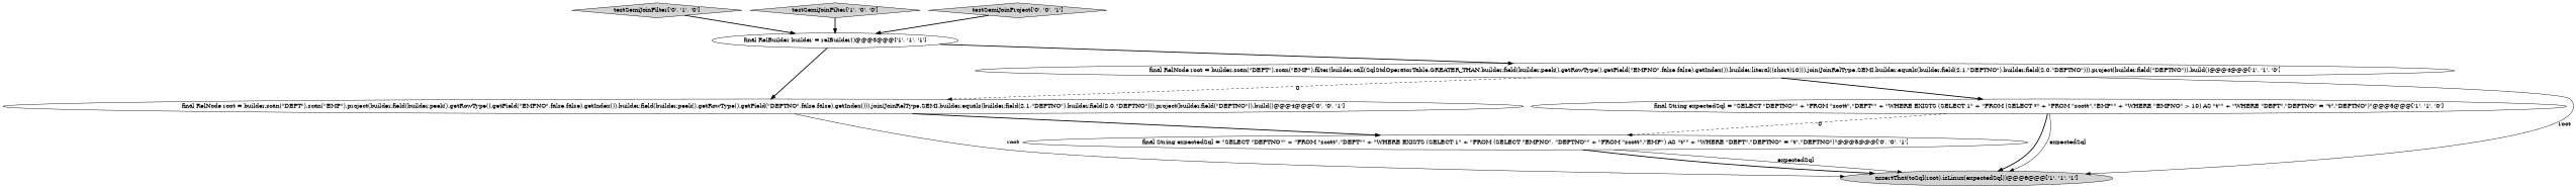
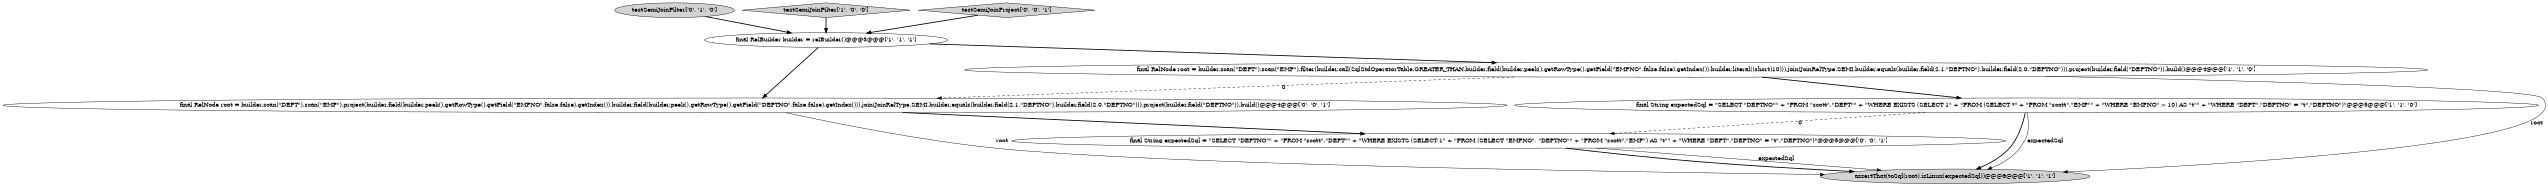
  digraph {
    node [fillcolor=white shape=ellipse style=filled]
    edge [style=bold]
-   n1 [fillcolor=lightgray label="testSemiJoinFilter['0', '1', '0']" shape=diamond]
+   n1 [fillcolor=lightgray label="testSemiJoinFilter['0', '1', '0']"]
    n2 [label="final RelBuilder builder = relBuilder()@@@3@@@['1', '1', '1']"]
    n3 [fillcolor=lightgray label="assertThat(toSql(root),isLinux(expectedSql))@@@6@@@['1', '1', '1']"]
    n4 [fillcolor=lightgray label="testSemiJoinFilter['1', '0', '0']" shape=diamond]
    n5 [fillcolor=lightgray label="testSemiJoinProject['0', '0', '1']" shape=diamond]
    n6 [label="final RelNode root = builder.scan(\"DEPT\").scan(\"EMP\").project(builder.field(builder.peek().getRowType().getField(\"EMPNO\",false,false).getIndex()),builder.field(builder.peek().getRowType().getField(\"DEPTNO\",false,false).getIndex())).join(JoinRelType.SEMI,builder.equals(builder.field(2,1,\"DEPTNO\"),builder.field(2,0,\"DEPTNO\"))).project(builder.field(\"DEPTNO\")).build()@@@4@@@['0', '0', '1']"]
    n7 [label="final String expectedSql = \"SELECT \"DEPTNO\"\" + \"FROM \"scott\".\"DEPT\"\" + \"WHERE EXISTS (SELECT 1\" + \"FROM (SELECT \"EMPNO\", \"DEPTNO\"\" + \"FROM \"scott\".\"EMP\") AS \"t\"\" + \"WHERE \"DEPT\".\"DEPTNO\" = \"t\".\"DEPTNO\")\"@@@5@@@['0', '0', '1']"]
    n8 [label="final String expectedSql = \"SELECT \"DEPTNO\"\" + \"FROM \"scott\".\"DEPT\"\" + \"WHERE EXISTS (SELECT 1\" + \"FROM (SELECT *\" + \"FROM \"scott\".\"EMP\"\" + \"WHERE \"EMPNO\" > 10) AS \"t\"\" + \"WHERE \"DEPT\".\"DEPTNO\" = \"t\".\"DEPTNO\")\"@@@5@@@['1', '1', '0']"]
    n9 [label="final RelNode root = builder.scan(\"DEPT\").scan(\"EMP\").filter(builder.call(SqlStdOperatorTable.GREATER_THAN,builder.field(builder.peek().getRowType().getField(\"EMPNO\",false,false).getIndex()),builder.literal((short)10))).join(JoinRelType.SEMI,builder.equals(builder.field(2,1,\"DEPTNO\"),builder.field(2,0,\"DEPTNO\"))).project(builder.field(\"DEPTNO\")).build()@@@4@@@['1', '1', '0']"]
    n1 -> n2
    n2 -> n6
    n2 -> n9
    n4 -> n2
    n5 -> n2
    n6 -> n3 [label=root style=solid]
    n6 -> n7
    n7 -> n3
    n7 -> n3 [label=expectedSql style=solid]
    n8 -> n3
    n8 -> n3 [label=expectedSql style=solid]
    n8 -> n7 [label=0 style=dashed]
    n9 -> n3 [label=root style=solid]
    n9 -> n6 [label=0 style=dashed]
    n9 -> n8
  }
